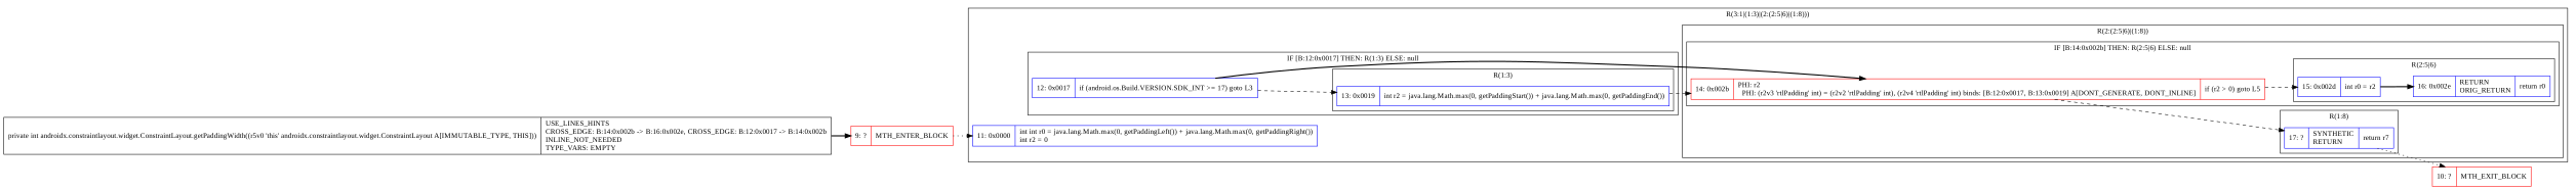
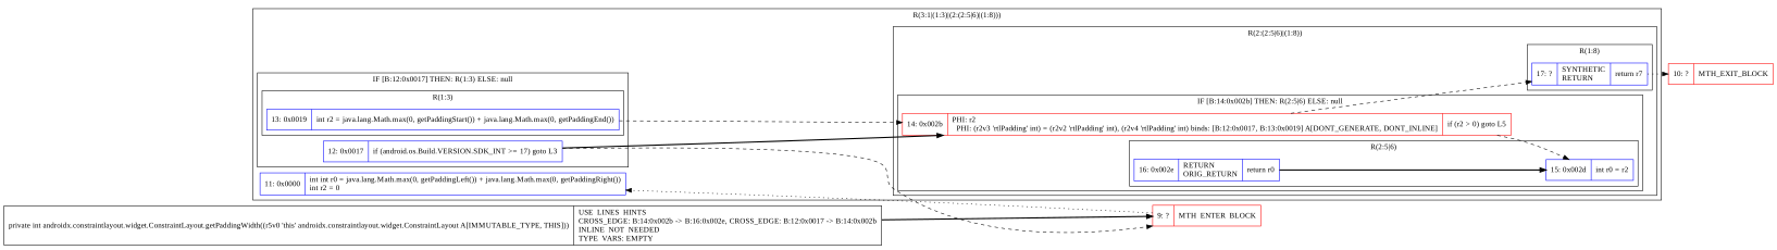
  digraph {
    fontname="Liberation Serif"
    rankdir=LR
    node [color=blue fontname="Liberation Serif" shape=record]
    edge [fontname="Liberation Serif" style=dashed]
    n1 [label="{13\:\ 0x0019|int r2 = java.lang.Math.max(0, getPaddingStart()) + java.lang.Math.max(0, getPaddingEnd())\l}"]
    n2 [label="{12\:\ 0x0017|if (android.os.Build.VERSION.SDK_INT \>= 17) goto L3\l}"]
    n3 [label="{15\:\ 0x002d|int r0 = r2\l}"]
    n4 [label="{16\:\ 0x002e|RETURN\lORIG_RETURN\l|return r0\l}"]
    n5 [color=red label="{14\:\ 0x002b|PHI: r2 \l  PHI: (r2v3 'rtlPadding' int) = (r2v2 'rtlPadding' int), (r2v4 'rtlPadding' int) binds: [B:12:0x0017, B:13:0x0019] A[DONT_GENERATE, DONT_INLINE]\l|if (r2 \> 0) goto L5\l}"]
    n6 [label="{17\:\ ?|SYNTHETIC\lRETURN\l|return r7\l}"]
    n7 [label="{11\:\ 0x0000|int int r0 = java.lang.Math.max(0, getPaddingLeft()) + java.lang.Math.max(0, getPaddingRight())\lint r2 = 0\l}"]
    n8 [color=red label="{10\:\ ?|MTH_EXIT_BLOCK\l}"]
    n9 [color=red label="{9\:\ ?|MTH_ENTER_BLOCK\l}"]
    n10 [label="{private int androidx.constraintlayout.widget.ConstraintLayout.getPaddingWidth((r5v0 'this' androidx.constraintlayout.widget.ConstraintLayout A[IMMUTABLE_TYPE, THIS]))  | USE_LINES_HINTS\lCROSS_EDGE: B:14:0x002b \-\> B:16:0x002e, CROSS_EDGE: B:12:0x0017 \-\> B:14:0x002b\lINLINE_NOT_NEEDED\lTYPE_VARS: EMPTY\l}" color=""]
    subgraph cluster_1 {
      label="R(3:1|(1:3)|(2:(2:5|6)|(1:8)))"
      n7
      subgraph cluster_2 {
        label="IF [B:12:0x0017] THEN: R(1:3) ELSE: null"
        n2
        subgraph cluster_3 {
          label="R(1:3)"
          n1
        }
      }
      subgraph cluster_4 {
        label="R(2:(2:5|6)|(1:8))"
        subgraph cluster_5 {
          label="IF [B:14:0x002b] THEN: R(2:5|6) ELSE: null"
          n5
          subgraph cluster_6 {
            label="R(2:5|6)"
            n3
            n4
          }
        }
        subgraph cluster_7 {
          label="R(1:8)"
          n6
        }
      }
    }
    n1 -> n5
-   n2 -> n1
+   n2 -> n9
    n2 -> n5 [style=bold]
-   n3 -> n4 [style=bold]
+   n4 -> n3 [style=bold]
    n5 -> n3
    n5 -> n6
    n6 -> n8 [style=dotted]
    n9 -> n7 [style=dotted]
    n10 -> n9 [style=bold]
  }
